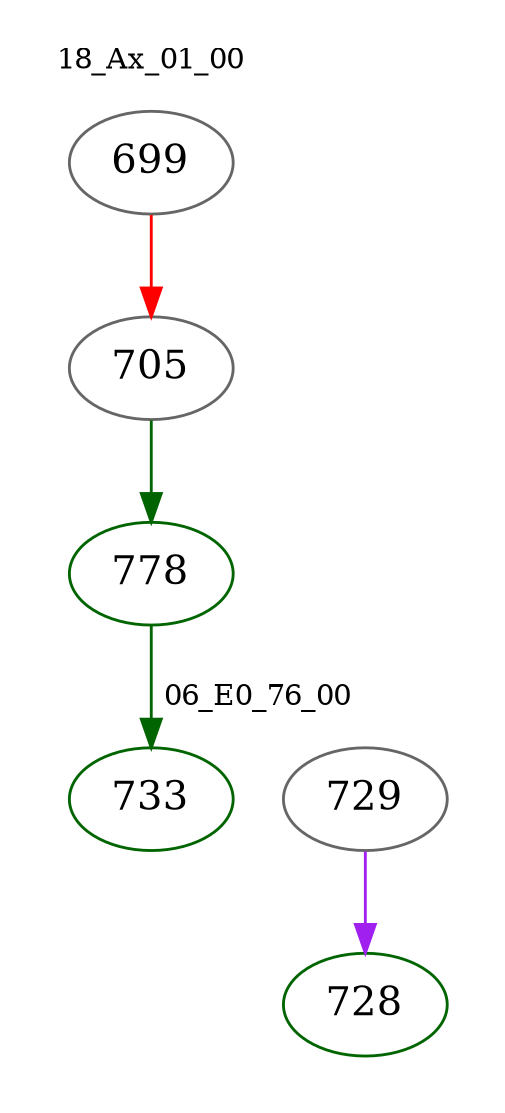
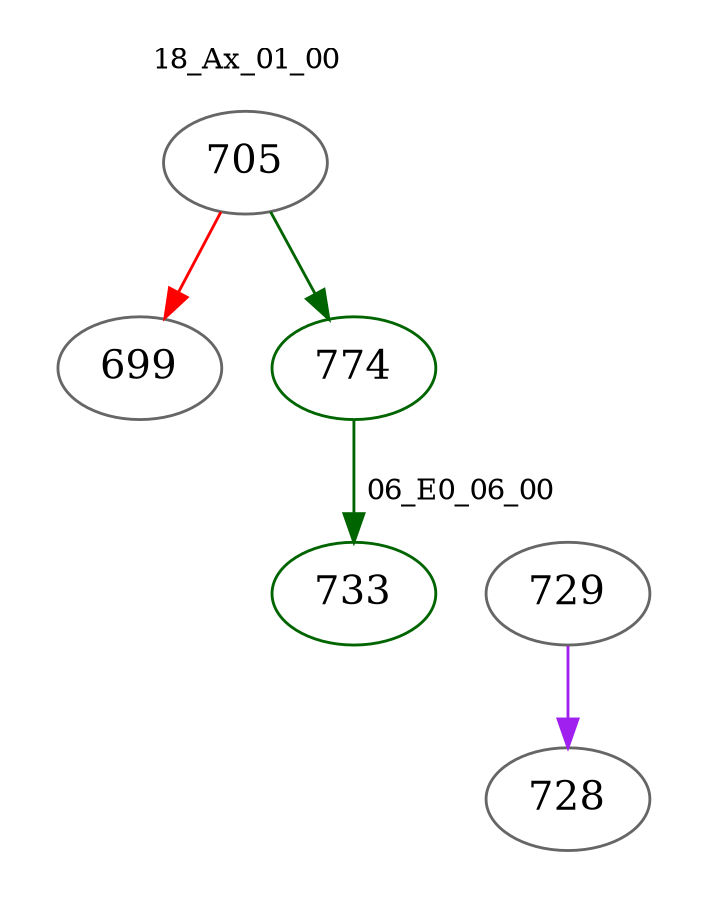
  digraph {
    node [color=gray40]
    edge [color=darkgreen]
    n1 [label=705]
    n2 [label=699]
-   n3 [color=darkgreen label=778]
+   n3 [color=darkgreen label=774]
    n4 [label=729]
-   n5 [color=darkgreen label=728]
+   n5 [label=728]
    n6 [color=darkgreen label=733]
    subgraph cluster_1 {
      color=white
      fontsize=10
      label="18_Ax_01_00"
      n1
      n2
      n3
    }
    subgraph cluster_2 {
      color=white
      fontsize=10
-     label="06_E0_76_00"
+     label="06_E0_06_00"
      n4
      n5
      n6
    }
-   n2 -> n1 [color=red]
+   n1 -> n2 [color=red]
    n1 -> n3
    n3 -> n6
    n4 -> n5 [color=purple]
  }
